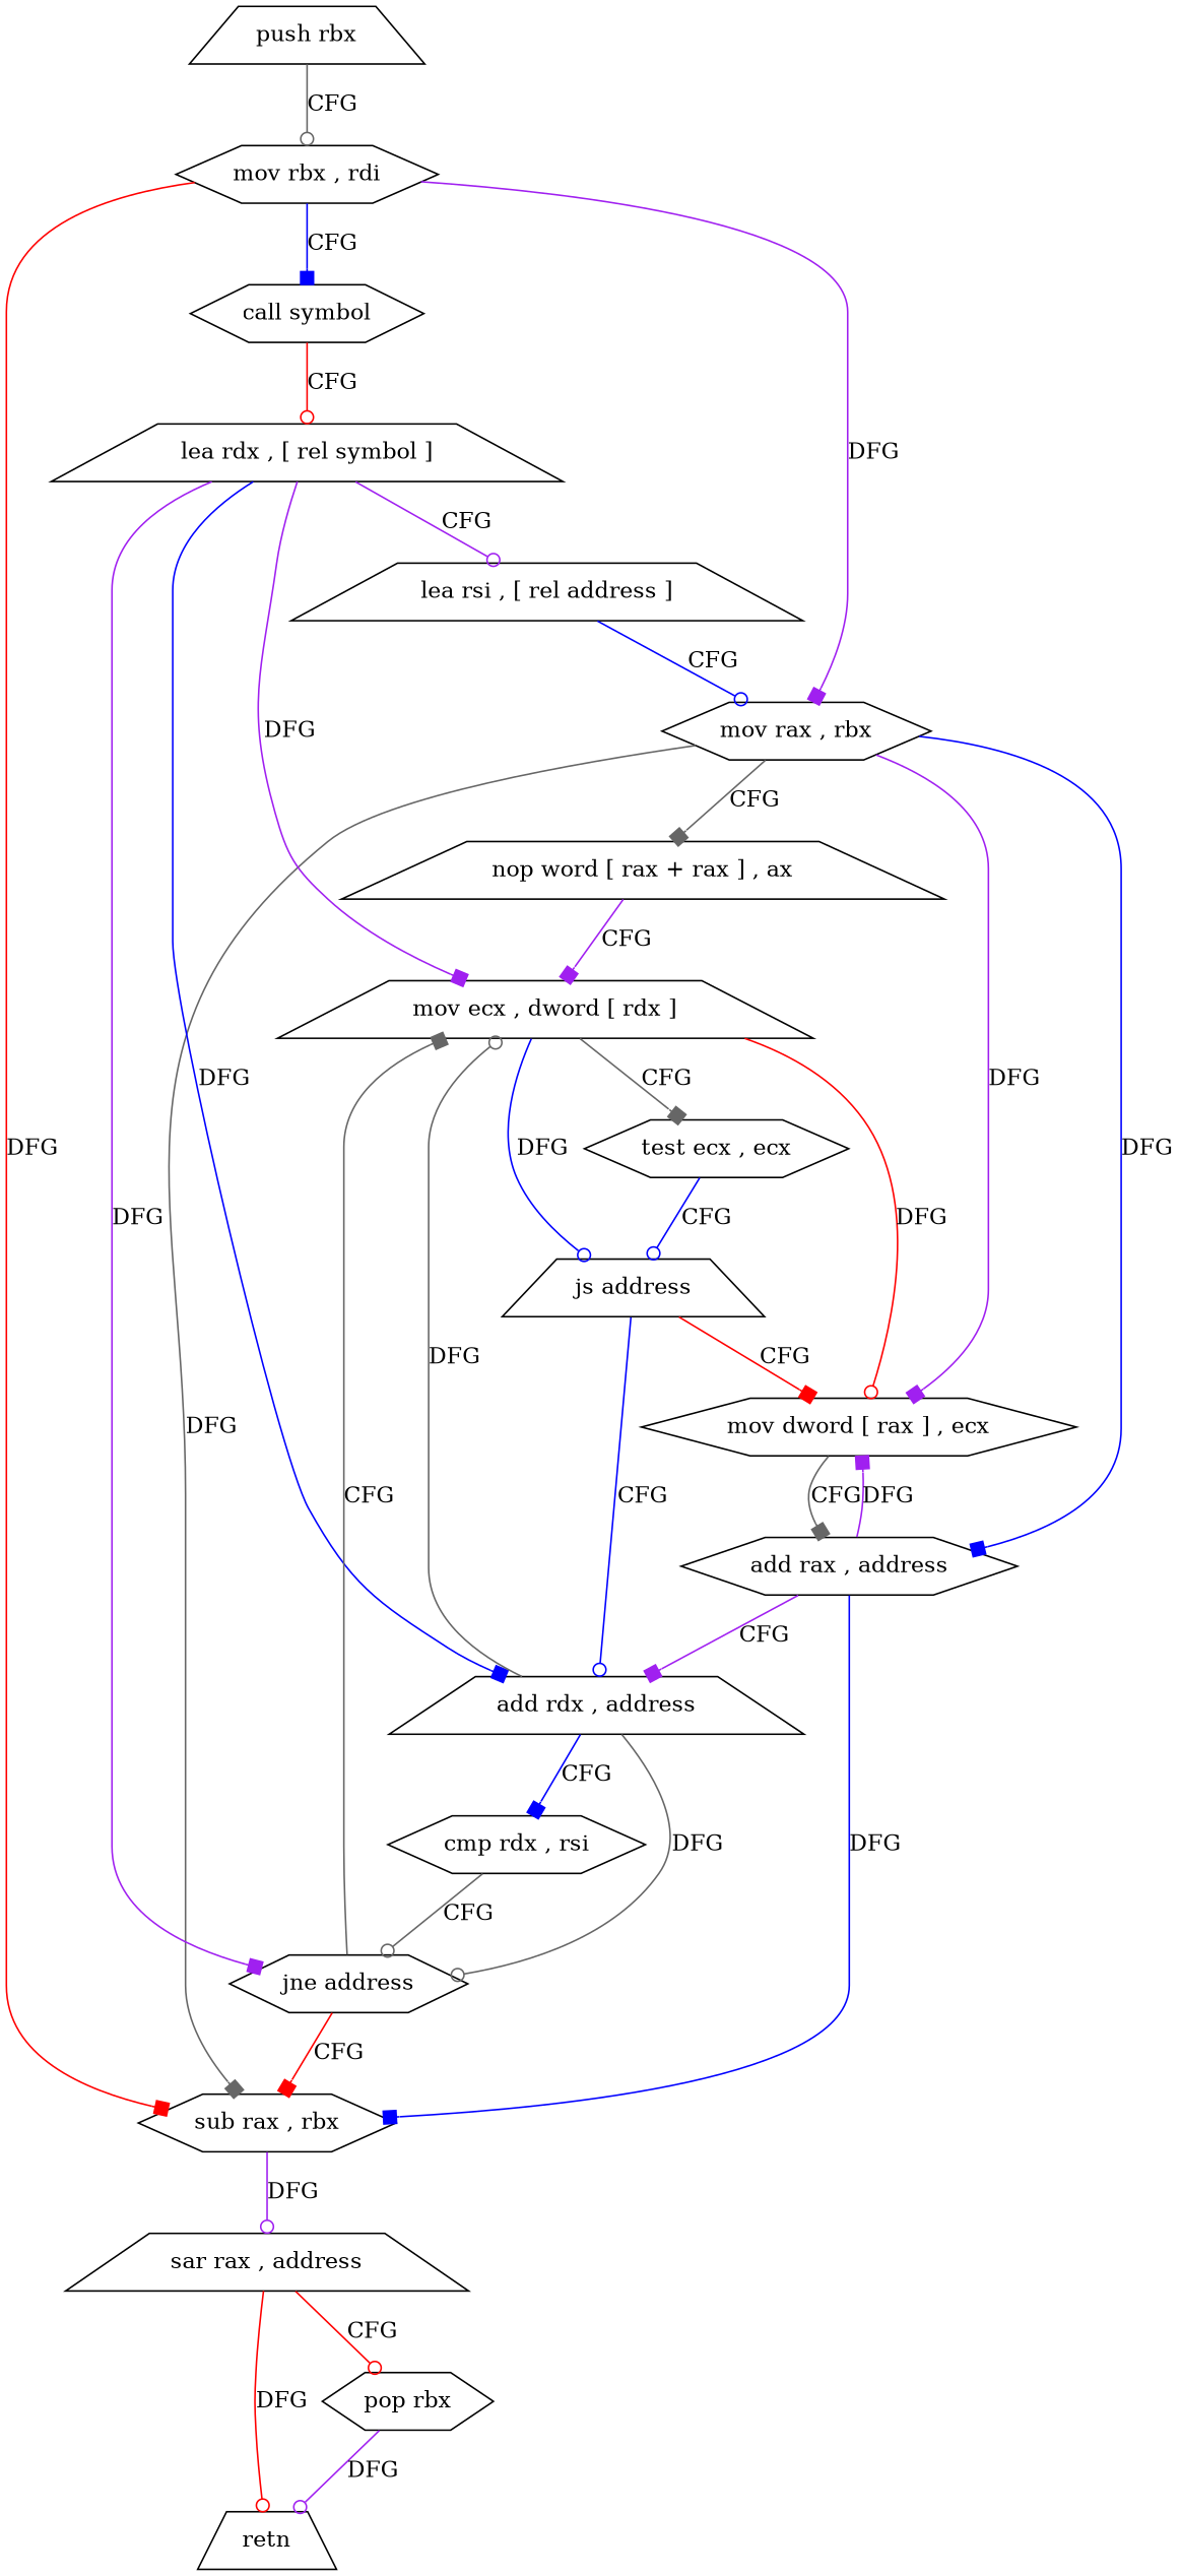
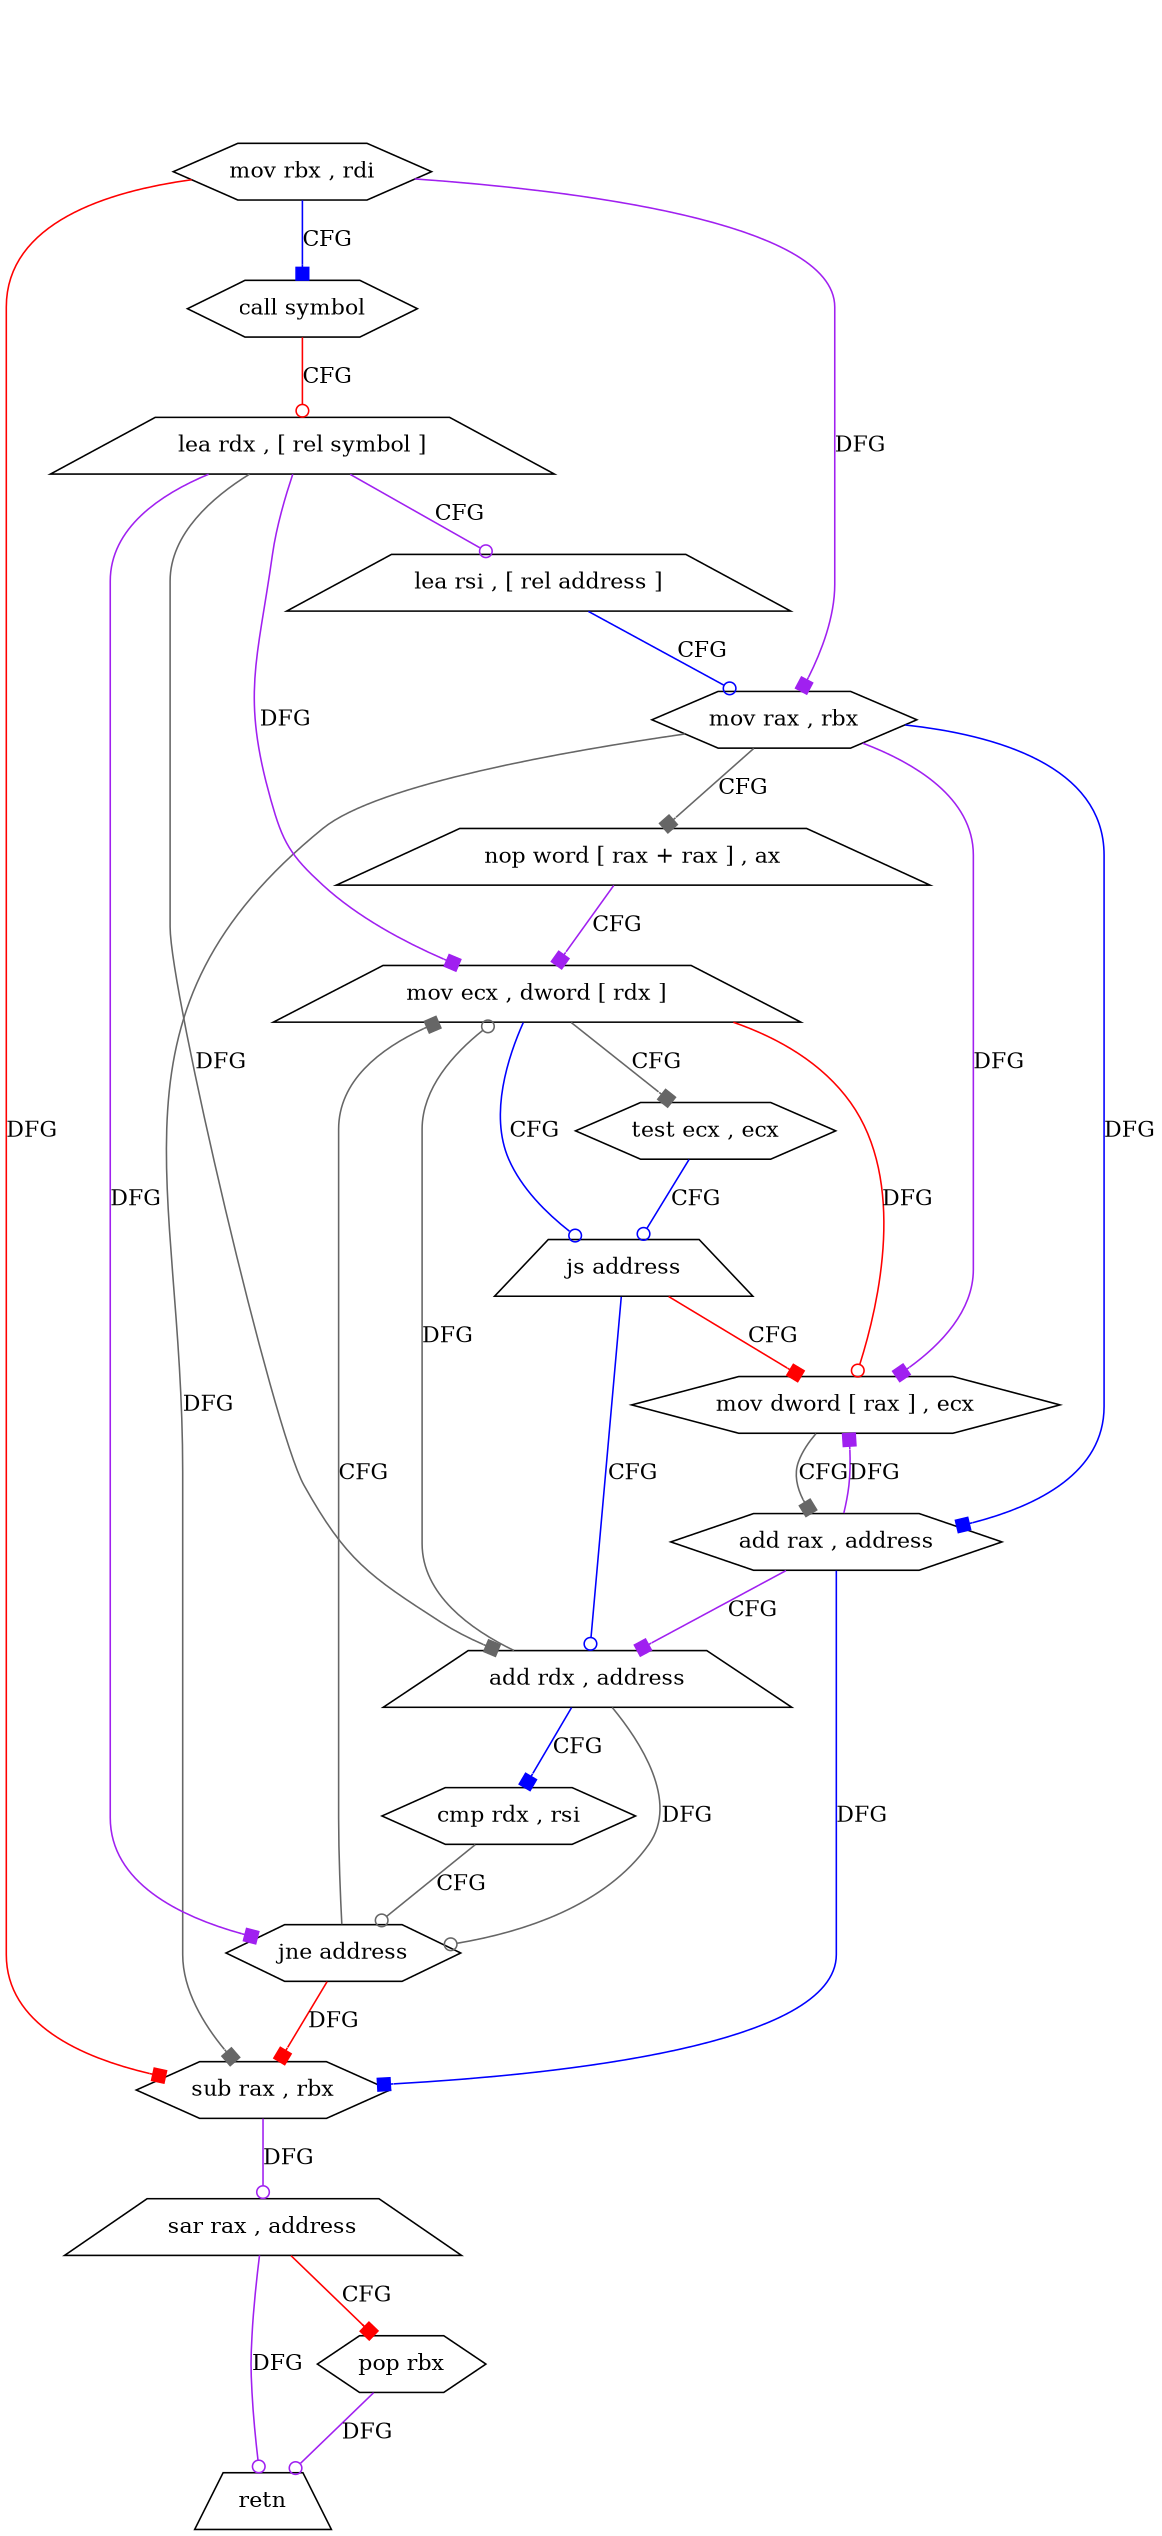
  digraph {
    node [shape=hexagon]
    edge [arrowhead=box color=purple]
-   n1 [label="push rbx" shape=trapezium]
    n2 [label="mov rbx , rdi"]
    n3 [label="call symbol"]
    n4 [label="mov rax , rbx"]
    n5 [label="sub rax , rbx"]
    n6 [label="lea rdx , [ rel symbol ]" shape=trapezium]
    n7 [label="nop word [ rax + rax ] , ax" shape=trapezium]
    n8 [label="mov dword [ rax ] , ecx"]
    n9 [label="add rax , address"]
    n10 [label="sar rax , address" shape=trapezium]
    n11 [label="lea rsi , [ rel address ]" shape=trapezium]
    n12 [label="mov ecx , dword [ rdx ]" shape=trapezium]
    n13 [label="add rdx , address" shape=trapezium]
    n14 [label="jne address"]
    n15 [label="test ecx , ecx"]
    n16 [label="js address" shape=trapezium]
    n17 [label="cmp rdx , rsi"]
    n18 [label="pop rbx"]
    n19 [label=retn shape=trapezium]
-   n1 -> n2 [arrowhead=odot color=gray40 label=CFG]
    n2 -> n3 [color=blue label=CFG]
    n2 -> n4 [label=DFG]
    n2 -> n5 [color=red label=DFG]
    n3 -> n6 [arrowhead=odot color=red label=CFG]
    n4 -> n5 [color=gray40 label=DFG]
    n4 -> n7 [color=gray40 label=CFG]
    n4 -> n8 [label=DFG]
    n4 -> n9 [color=blue label=DFG]
    n5 -> n10 [arrowhead=odot label=DFG]
    n6 -> n11 [arrowhead=odot label=CFG]
    n6 -> n12 [label=DFG]
-   n6 -> n13 [color=blue label=DFG]
+   n6 -> n13 [color=gray40 label=DFG]
    n6 -> n14 [label=DFG]
    n7 -> n12 [label=CFG]
    n8 -> n9 [color=gray40 label=CFG]
    n9 -> n5 [color=blue label=DFG]
    n9 -> n8 [label=DFG]
    n9 -> n13 [label=CFG]
-   n10 -> n18 [arrowhead=odot color=red label=CFG]
-   n10 -> n19 [arrowhead=odot color=red label=DFG]
+   n10 -> n18 [color=red label=CFG]
+   n10 -> n19 [arrowhead=odot label=DFG]
    n11 -> n4 [arrowhead=odot color=blue label=CFG]
    n12 -> n8 [arrowhead=odot color=red label=DFG]
    n12 -> n15 [color=gray40 label=CFG]
-   n12 -> n16 [arrowhead=odot color=blue label=DFG]
+   n12 -> n16 [arrowhead=odot color=blue label=CFG]
    n13 -> n12 [arrowhead=odot color=gray40 label=DFG]
    n13 -> n14 [arrowhead=odot color=gray40 label=DFG]
    n13 -> n17 [color=blue label=CFG]
-   n14 -> n5 [color=red label=CFG]
+   n14 -> n5 [color=red label=DFG]
    n14 -> n12 [color=gray40 label=CFG]
    n15 -> n16 [arrowhead=odot color=blue label=CFG]
    n16 -> n8 [color=red label=CFG]
    n16 -> n13 [arrowhead=odot color=blue label=CFG]
    n17 -> n14 [arrowhead=odot color=gray40 label=CFG]
    n18 -> n19 [arrowhead=odot label=DFG]
  }
